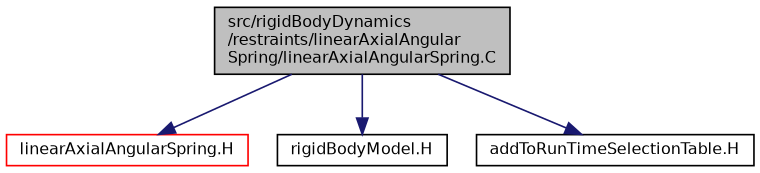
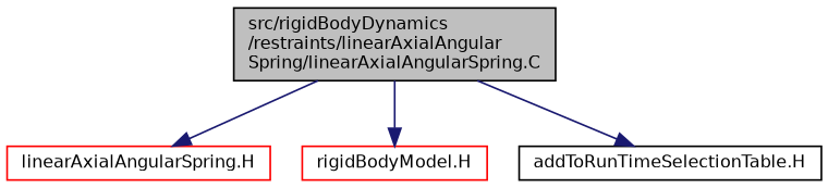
  digraph {
    node [color=black fontname=Helvetica fontsize=10 shape=record]
    edge [color=midnightblue fontname=Helvetica fontsize=10 labelfontname=Helvetica labelfontsize=10 style=solid]
    n1 [fillcolor=grey75 fontcolor=black height=0.2 label="src/rigidBodyDynamics\l/restraints/linearAxialAngular\lSpring/linearAxialAngularSpring.C" style=filled width=0.4]
    n2 [color=red height=0.2 label="linearAxialAngularSpring.H" width=0.4]
-   n3 [height=0.2 label="rigidBodyModel.H" width=0.4]
+   n3 [color=red height=0.2 label="rigidBodyModel.H" width=0.4]
    n4 [height=0.2 label="addToRunTimeSelectionTable.H" width=0.4]
    n1 -> n2
    n1 -> n3
    n1 -> n4
  }
